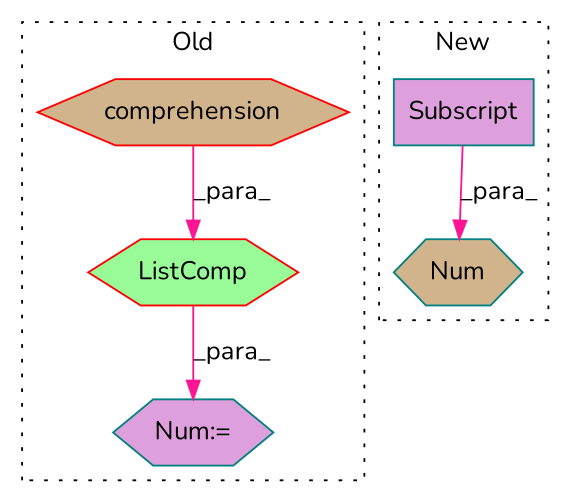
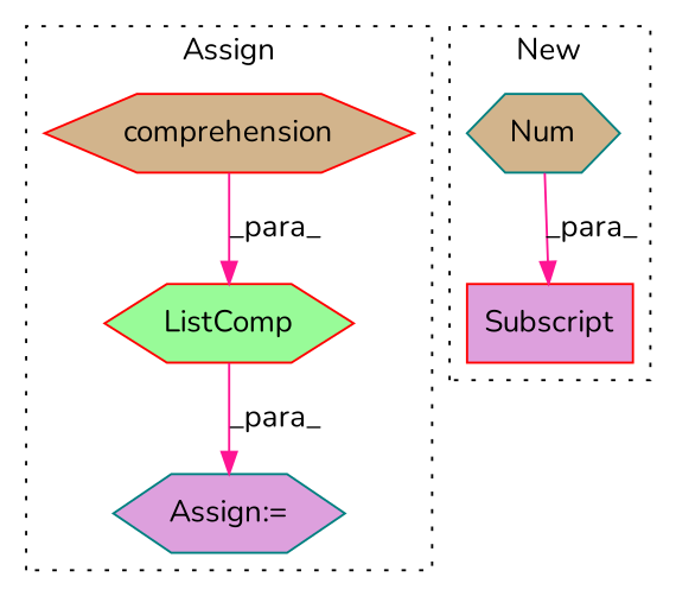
  digraph {
    fontname=Nunito
    node [color=teal fillcolor=tan fontname=Nunito shape=hexagon style=filled]
    edge [color=deeppink fontname=Nunito]
    n1 [a=106 color=red fillcolor=palegreen l=21 label=ListComp s=5310]
    n2 [a=45 color=red l=3 label=comprehension s=5317]
-   n3 [a=68 fillcolor=plum l=4 label="Num:=" s=5302]
-   n4 [a=63 fillcolor=plum l="24,0" label=Subscript s="4986,0" shape=box]
+   n3 [a=68 fillcolor=plum l=4 label="Assign:=" s=5302]
+   n4 [a=63 color=red fillcolor=plum l="24,0" label=Subscript s="4986,0" shape=box]
    n5 [a=76 l=1 label=Num s=5008]
    subgraph cluster_1 {
-     label=Old
+     label=Assign
      style=dotted
      n1
      n2
      n3
    }
    subgraph cluster_2 {
      label=New
      style=dotted
      n4
      n5
    }
    n1 -> n3 [label=_para_]
    n2 -> n1 [label=_para_]
-   n4 -> n5 [label=_para_]
+   n5 -> n4 [label=_para_]
  }
